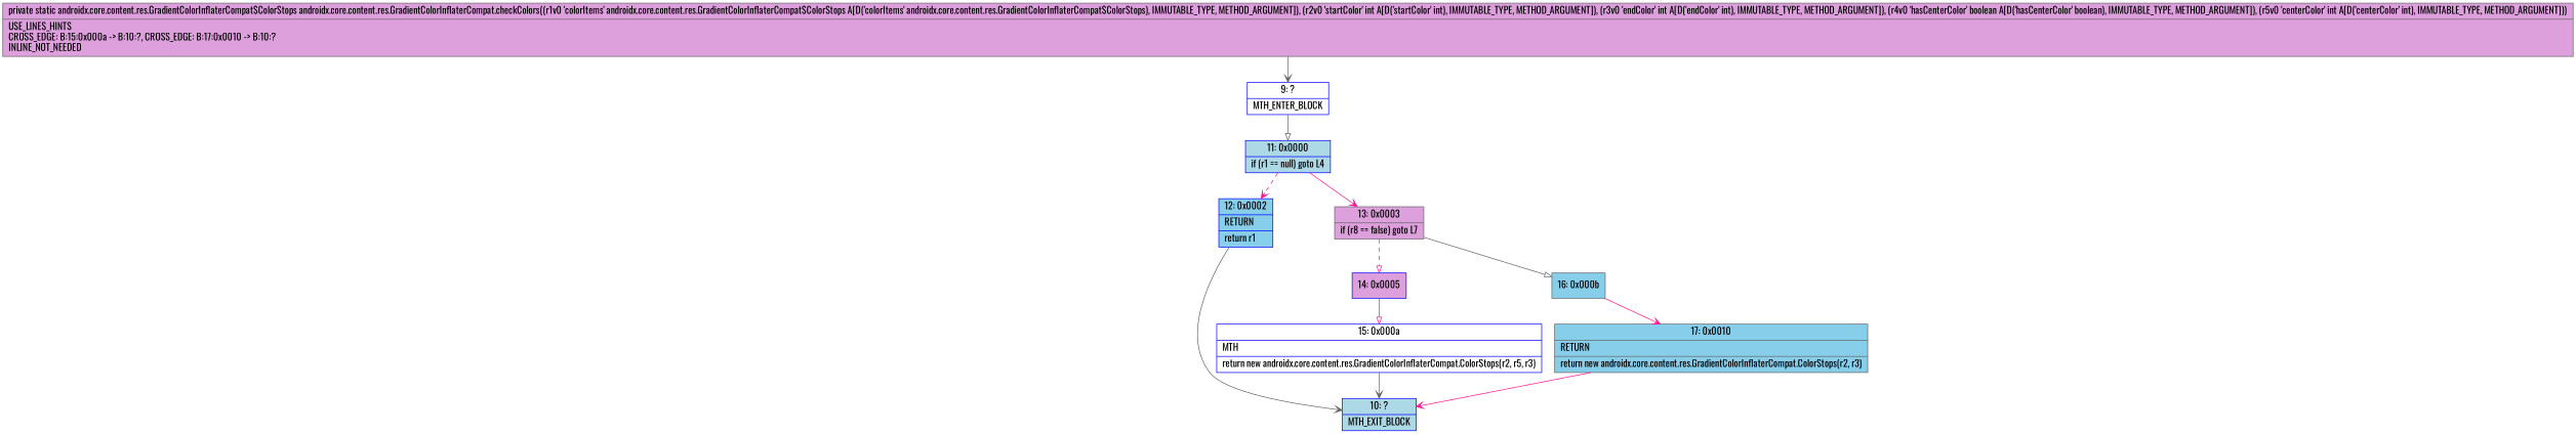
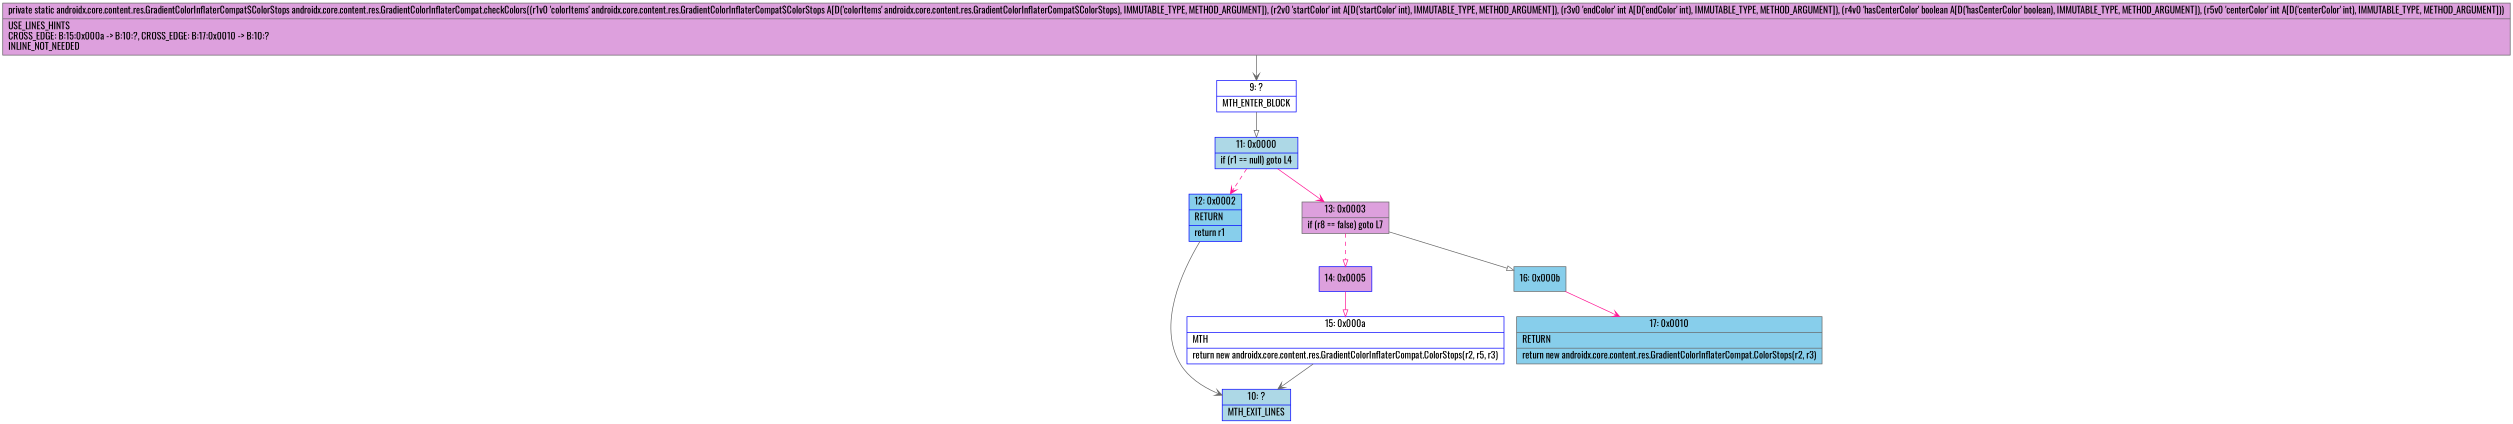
  digraph {
    fontname=Oswald
    node [color=blue fillcolor=skyblue fontname=Oswald shape=record style=filled]
    edge [arrowhead=vee color=deeppink fontname=Oswald]
    n1 [fillcolor=white label="{9\:\ ?|MTH_ENTER_BLOCK\l}"]
    n2 [fillcolor=lightblue label="{11\:\ 0x0000|if (r1 == null) goto L4\l}"]
    n3 [label="{12\:\ 0x0002|RETURN\l|return r1\l}"]
    n4 [color=gray40 fillcolor=plum label="{13\:\ 0x0003|if (r8 == false) goto L7\l}"]
-   n5 [fillcolor=lightblue label="{10\:\ ?|MTH_EXIT_BLOCK\l}"]
+   n5 [fillcolor=lightblue label="{10\:\ ?|MTH_EXIT_LINES\l}"]
    n6 [fillcolor=plum label="{14\:\ 0x0005}"]
    n7 [color=gray40 label="{16\:\ 0x000b}"]
    n8 [fillcolor=white label="{15\:\ 0x000a|MTH\l|return new androidx.core.content.res.GradientColorInflaterCompat.ColorStops(r2, r5, r3)\l}"]
    n9 [color=gray40 label="{17\:\ 0x0010|RETURN\l|return new androidx.core.content.res.GradientColorInflaterCompat.ColorStops(r2, r3)\l}"]
    n10 [color=gray40 fillcolor=plum label="{private static androidx.core.content.res.GradientColorInflaterCompat$ColorStops androidx.core.content.res.GradientColorInflaterCompat.checkColors((r1v0 'colorItems' androidx.core.content.res.GradientColorInflaterCompat$ColorStops A[D('colorItems' androidx.core.content.res.GradientColorInflaterCompat$ColorStops), IMMUTABLE_TYPE, METHOD_ARGUMENT]), (r2v0 'startColor' int A[D('startColor' int), IMMUTABLE_TYPE, METHOD_ARGUMENT]), (r3v0 'endColor' int A[D('endColor' int), IMMUTABLE_TYPE, METHOD_ARGUMENT]), (r4v0 'hasCenterColor' boolean A[D('hasCenterColor' boolean), IMMUTABLE_TYPE, METHOD_ARGUMENT]), (r5v0 'centerColor' int A[D('centerColor' int), IMMUTABLE_TYPE, METHOD_ARGUMENT]))  | USE_LINES_HINTS\lCROSS_EDGE: B:15:0x000a \-\> B:10:?, CROSS_EDGE: B:17:0x0010 \-\> B:10:?\lINLINE_NOT_NEEDED\l}"]
    n1 -> n2 [arrowhead=onormal color=gray40]
    n2 -> n3 [style=dashed]
    n2 -> n4
    n3 -> n5 [color=gray40]
    n4 -> n6 [arrowhead=onormal style=dashed]
    n4 -> n7 [arrowhead=onormal color=gray40]
    n6 -> n8 [arrowhead=onormal]
    n7 -> n9
    n8 -> n5 [color=gray40]
-   n9 -> n5
    n10 -> n1 [color=gray40]
  }
